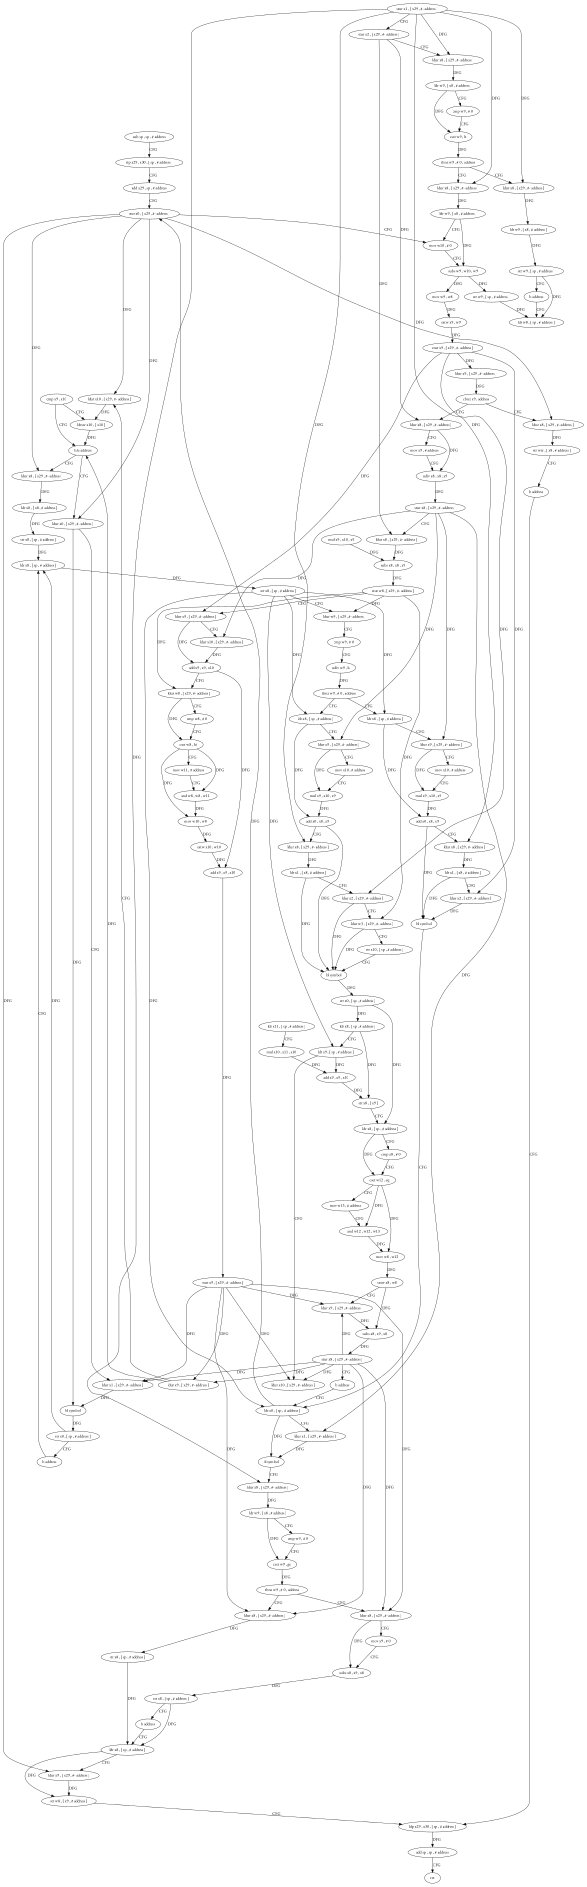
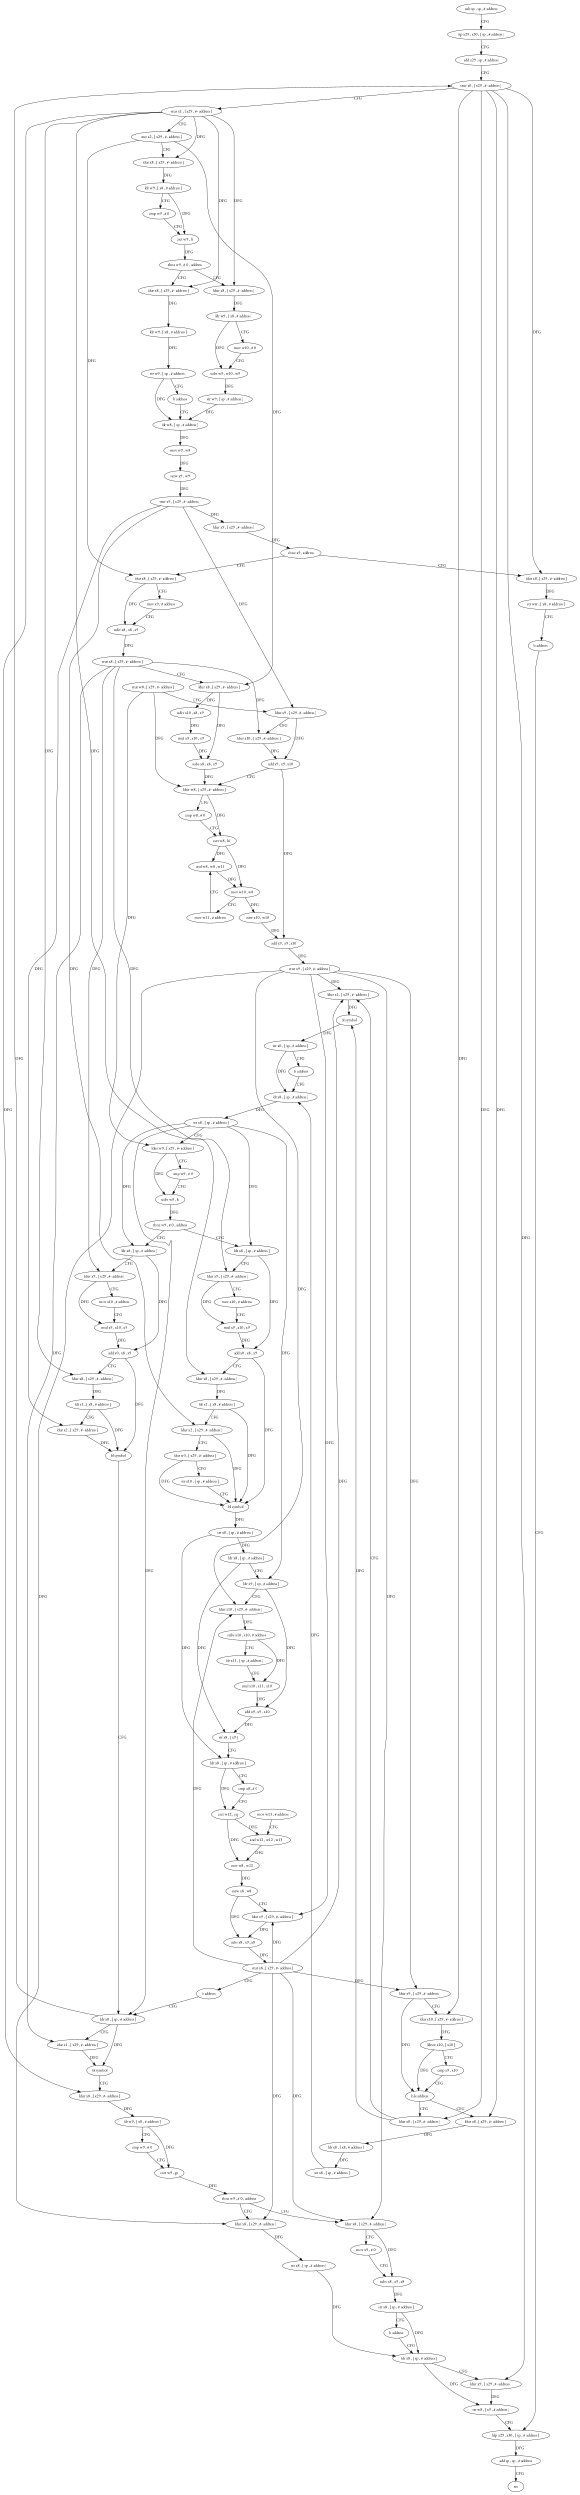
  digraph {
    fontname="EB Garamond"
    node [fontname="EB Garamond"]
    edge [fontname="EB Garamond"]
    n1 [label="sub sp , sp , # address"]
    n2 [label="stp x29 , x30 , [ sp , # address ]"]
    n3 [label="add x29 , sp , # address"]
    n4 [label="stur x0 , [ x29 , #- address ]"]
    n5 [label="stur x1 , [ x29 , #- address ]"]
    n6 [label="ldur x10 , [ x29 , #- address ]"]
    n7 [label="ldur x8 , [ x29 , #- address ]"]
    n8 [label="ldur x0 , [ x29 , #- address ]"]
    n9 [label="ldur x8 , [ x29 , #- address ]"]
    n10 [label="ldur x9 , [ x29 , #- address ]"]
    n11 [label="stur x2 , [ x29 , #- address ]"]
    n12 [label="ldur x8 , [ x29 , #- address ]"]
    n13 [label="ldur x8 , [ x29 , #- address ]"]
    n14 [label="ldur x8 , [ x29 , #- address ]"]
    n15 [label="ldur x8 , [ x29 , #- address ]"]
    n16 [label="ldur x8 , [ x29 , #- address ]"]
    n17 [label="ldur x8 , [ x29 , #- address ]"]
    n18 [label="ldrsw x10 , [ x10 ]"]
    n19 [label="ldr x8 , [ x8 , # address ]"]
    n20 [label="ldur x1 , [ x29 , #- address ]"]
    n21 [label="bl symbol"]
    n22 [label="str wzr , [ x8 , # address ]"]
    n23 [label="str w8 , [ x9 , # address ]"]
    n24 [label="ldur x8 , [ x29 , #- address ]"]
    n25 [label="ldur x8 , [ x29 , #- address ]"]
    n26 [label="ldr w9 , [ x8 , # address ]"]
    n27 [label="ldr w9 , [ x8 , # address ]"]
    n28 [label="ldr w9 , [ x8 , # address ]"]
    n29 [label="ldr x1 , [ x8 , # address ]"]
    n30 [label="ldr x1 , [ x8 , # address ]"]
    n31 [label="ldr w9 , [ x8 , # address ]"]
    n32 [label="mov x9 , # address"]
    n33 [label="udiv x8 , x8 , x9"]
+   n34 [label="udiv x10 , x8 , x9"]
    n35 [label="subs x8 , x8 , x9"]
    n36 [label="cmp w9 , # 0"]
    n37 [label="cset w9 , lt"]
    n38 [label="tbnz w9 , # 0 , address"]
    n39 [label="mov w10 , # 0"]
    n40 [label="subs w9 , w10 , w9"]
    n41 [label="str w9 , [ sp , # address ]"]
    n42 [label="str w9 , [ sp , # address ]"]
    n43 [label="ldr w8 , [ sp , # address ]"]
    n44 [label="mov w9 , w8"]
    n45 [label="sxtw x9 , w9"]
    n46 [label="b address"]
    n47 [label="stur x8 , [ x29 , #- address ]"]
    n48 [label="ldur x10 , [ x29 , #- address ]"]
    n49 [label="ldur x9 , [ x29 , #- address ]"]
    n50 [label="ldur x9 , [ x29 , #- address ]"]
    n51 [label="ldur x1 , [ x29 , #- address ]"]
    n52 [label="add x9 , x9 , x10"]
    n53 [label="mov x10 , # address"]
    n54 [label="mul x9 , x10 , x9"]
    n55 [label="mov x10 , # address"]
    n56 [label="mul x9 , x10 , x9"]
    n57 [label="bl symbol"]
    n58 [label="mul x9 , x10 , x9"]
    n59 [label="stur w8 , [ x29 , #- address ]"]
    n60 [label="ldur x9 , [ x29 , #- address ]"]
    n61 [label="ldur w8 , [ x29 , #- address ]"]
    n62 [label="ldur w3 , [ x29 , #- address ]"]
    n63 [label="ldur w9 , [ x29 , #- address ]"]
    n64 [label="cmp w8 , # 0"]
    n65 [label="cset w8 , hi"]
    n66 [label="bl symbol"]
    n67 [label="str x10 , [ sp , # address ]"]
    n68 [label="cmp w9 , # 0"]
    n69 [label="udiv w9 , ls"]
    n70 [label="add x9 , x9 , x10"]
    n71 [label="stur x9 , [ x29 , #- address ]"]
    n72 [label="mov w11 , # address"]
    n73 [label="and w8 , w8 , w11"]
    n74 [label="mov w10 , w8"]
    n75 [label="sxtw x10 , w10"]
    n76 [label="ldur x9 , [ x29 , #- address ]"]
    n77 [label="ldur x10 , [ x29 , #- address ]"]
    n78 [label="ldur x9 , [ x29 , #- address ]"]
    n79 [label="ldur x8 , [ x29 , #- address ]"]
    n80 [label="ldur x8 , [ x29 , #- address ]"]
    n81 [label="b.le address"]
+   n82 [label="subs x10 , x10 , # address"]
    n83 [label="subs x8 , x9 , x8"]
    n84 [label="str x8 , [ sp , # address ]"]
    n85 [label="mov x9 , # 0"]
    n86 [label="subs x8 , x9 , x8"]
    n87 [label="cmp x9 , x10"]
    n88 [label="str x8 , [ sp , # address ]"]
    n89 [label="str x0 , [ sp , # address ]"]
    n90 [label="b address"]
    n91 [label="ldp x29 , x30 , [ sp , # address ]"]
    n92 [label="add sp , sp , # address"]
    n93 [label=ret]
    n94 [label="stur x9 , [ x29 , #- address ]"]
    n95 [label="ldur x9 , [ x29 , #- address ]"]
    n96 [label="ldur x2 , [ x29 , #- address ]"]
    n97 [label="ldur x2 , [ x29 , #- address ]"]
    n98 [label="cbnz x9 , address"]
    n99 [label="bl symbol"]
    n100 [label="ldr x8 , [ sp , # address ]"]
    n101 [label="str x8 , [ sp , # address ]"]
    n102 [label="ldr x8 , [ sp , # address ]"]
    n103 [label="ldr x0 , [ sp , # address ]"]
    n104 [label="ldr x8 , [ sp , # address ]"]
    n105 [label="ldr x9 , [ sp , # address ]"]
    n106 [label="b address"]
    n107 [label="add x0 , x8 , x9"]
    n108 [label="add x0 , x8 , x9"]
    n109 [label="str x0 , [ sp , # address ]"]
    n110 [label="ldr x8 , [ sp , # address ]"]
    n111 [label="ldr x8 , [ sp , # address ]"]
    n112 [label="str x8 , [ x9 ]"]
    n113 [label="cmp x8 , # 0"]
    n114 [label="cset w12 , eq"]
    n115 [label="add x9 , x9 , x10"]
    n116 [label="ldr x11 , [ sp , # address ]"]
    n117 [label="mul x10 , x11 , x10"]
    n118 [label="mov w13 , # address"]
    n119 [label="and w12 , w12 , w13"]
    n120 [label="mov w8 , w12"]
    n121 [label="sxtw x8 , w8"]
    n122 [label="stur x8 , [ x29 , #- address ]"]
    n123 [label="b address"]
    n124 [label="tbnz w9 , # 0 , address"]
    n125 [label="ldr x8 , [ sp , # address ]"]
    n126 [label="str x8 , [ sp , # address ]"]
    n127 [label="b address"]
    n128 [label="cmp w9 , # 0"]
    n129 [label="cset w9 , ge"]
    n130 [label="tbnz w9 , # 0 , address"]
    n1 -> n2 [label=CFG]
    n2 -> n3 [label=CFG]
    n3 -> n4 [label=CFG]
-   n4 -> n39 [label=CFG]
+   n4 -> n5 [label=CFG]
    n4 -> n6 [label=DFG]
    n4 -> n7 [label=DFG]
    n4 -> n8 [label=DFG]
    n4 -> n9 [label=DFG]
    n4 -> n10 [label=DFG]
    n5 -> n11 [label=CFG]
    n5 -> n12 [label=DFG]
    n5 -> n13 [label=DFG]
    n5 -> n14 [label=DFG]
    n5 -> n15 [label=DFG]
    n5 -> n16 [label=DFG]
    n5 -> n17 [label=DFG]
    n6 -> n18 [label=DFG]
    n7 -> n19 [label=DFG]
    n8 -> n20 [label=CFG]
    n8 -> n21 [label=DFG]
    n9 -> n22 [label=DFG]
    n10 -> n23 [label=DFG]
    n11 -> n12 [label=CFG]
    n11 -> n24 [label=DFG]
    n11 -> n25 [label=DFG]
    n12 -> n26 [label=DFG]
    n13 -> n27 [label=DFG]
    n14 -> n28 [label=DFG]
    n15 -> n29 [label=DFG]
    n16 -> n30 [label=DFG]
    n17 -> n31 [label=DFG]
    n18 -> n81 [label=DFG]
-   n87 -> n18 [label=CFG]
+   n18 -> n87 [label=CFG]
    n19 -> n88 [label=DFG]
    n20 -> n21 [label=DFG]
    n21 -> n89 [label=DFG]
    n22 -> n90 [label=CFG]
    n23 -> n91 [label=CFG]
    n24 -> n32 [label=CFG]
    n24 -> n33 [label=DFG]
+   n25 -> n34 [label=DFG]
    n25 -> n35 [label=DFG]
    n26 -> n36 [label=CFG]
    n26 -> n37 [label=DFG]
    n27 -> n39 [label=CFG]
    n27 -> n40 [label=DFG]
    n28 -> n41 [label=DFG]
    n29 -> n96 [label=CFG]
    n29 -> n99 [label=DFG]
    n30 -> n66 [label=DFG]
    n30 -> n97 [label=CFG]
    n31 -> n128 [label=CFG]
    n31 -> n129 [label=DFG]
    n32 -> n33 [label=CFG]
    n33 -> n47 [label=DFG]
-   n35 -> n59 [label=DFG]
+   n34 -> n58 [label=DFG]
+   n35 -> n61 [label=DFG]
    n36 -> n37 [label=CFG]
    n37 -> n38 [label=DFG]
    n38 -> n13 [label=CFG]
    n38 -> n14 [label=CFG]
    n39 -> n40 [label=CFG]
    n40 -> n42 [label=DFG]
    n41 -> n43 [label=DFG]
    n41 -> n46 [label=CFG]
    n42 -> n43 [label=DFG]
-   n40 -> n44 [label=DFG]
+   n43 -> n44 [label=DFG]
    n44 -> n45 [label=DFG]
    n45 -> n94 [label=DFG]
    n46 -> n43 [label=CFG]
    n47 -> n25 [label=CFG]
    n47 -> n48 [label=DFG]
    n47 -> n49 [label=DFG]
    n47 -> n50 [label=DFG]
    n47 -> n51 [label=DFG]
    n48 -> n52 [label=DFG]
    n49 -> n53 [label=CFG]
    n49 -> n54 [label=DFG]
    n50 -> n55 [label=CFG]
    n50 -> n56 [label=DFG]
    n51 -> n57 [label=DFG]
    n52 -> n61 [label=CFG]
    n52 -> n70 [label=DFG]
    n53 -> n54 [label=CFG]
    n54 -> n107 [label=DFG]
    n55 -> n56 [label=CFG]
    n56 -> n108 [label=DFG]
    n57 -> n17 [label=CFG]
    n58 -> n35 [label=DFG]
    n59 -> n60 [label=CFG]
    n59 -> n61 [label=DFG]
-   n59 -> n62 [label=DFG]
    n59 -> n63 [label=DFG]
    n60 -> n48 [label=CFG]
    n60 -> n52 [label=DFG]
    n61 -> n64 [label=CFG]
    n61 -> n65 [label=DFG]
    n62 -> n66 [label=DFG]
    n62 -> n67 [label=CFG]
    n63 -> n68 [label=CFG]
+   n63 -> n69 [label=DFG]
    n64 -> n65 [label=CFG]
-   n65 -> n72 [label=CFG]
+   n74 -> n72 [label=CFG]
    n65 -> n73 [label=DFG]
    n65 -> n74 [label=DFG]
    n66 -> n109 [label=DFG]
    n67 -> n66 [label=CFG]
    n68 -> n69 [label=CFG]
    n69 -> n124 [label=DFG]
    n70 -> n71 [label=DFG]
    n71 -> n20 [label=DFG]
    n71 -> n76 [label=DFG]
    n71 -> n77 [label=DFG]
    n71 -> n78 [label=DFG]
    n71 -> n79 [label=DFG]
    n71 -> n80 [label=DFG]
    n72 -> n73 [label=CFG]
    n73 -> n74 [label=DFG]
    n74 -> n75 [label=DFG]
    n75 -> n70 [label=DFG]
    n76 -> n6 [label=CFG]
    n76 -> n81 [label=DFG]
+   n77 -> n82 [label=DFG]
    n78 -> n83 [label=DFG]
    n79 -> n84 [label=DFG]
    n80 -> n85 [label=CFG]
    n80 -> n86 [label=DFG]
    n81 -> n7 [label=CFG]
    n81 -> n8 [label=CFG]
+   n82 -> n116 [label=CFG]
+   n82 -> n117 [label=DFG]
    n83 -> n122 [label=DFG]
    n84 -> n125 [label=DFG]
    n85 -> n86 [label=CFG]
    n86 -> n126 [label=DFG]
    n87 -> n81 [label=CFG]
    n88 -> n100 [label=DFG]
    n89 -> n100 [label=DFG]
    n89 -> n106 [label=CFG]
    n90 -> n91 [label=CFG]
    n91 -> n92 [label=DFG]
    n92 -> n93 [label=CFG]
    n94 -> n60 [label=DFG]
    n94 -> n95 [label=DFG]
    n94 -> n96 [label=DFG]
    n94 -> n97 [label=DFG]
    n95 -> n98 [label=DFG]
    n96 -> n99 [label=DFG]
    n97 -> n62 [label=CFG]
    n97 -> n66 [label=DFG]
    n98 -> n9 [label=CFG]
    n98 -> n24 [label=CFG]
    n99 -> n103 [label=CFG]
    n100 -> n101 [label=DFG]
    n101 -> n63 [label=CFG]
    n101 -> n102 [label=DFG]
    n101 -> n103 [label=DFG]
    n101 -> n104 [label=DFG]
    n101 -> n105 [label=DFG]
    n102 -> n49 [label=CFG]
    n102 -> n107 [label=DFG]
    n103 -> n4 [label=DFG]
    n103 -> n51 [label=CFG]
    n103 -> n57 [label=DFG]
    n104 -> n50 [label=CFG]
    n104 -> n108 [label=DFG]
    n105 -> n77 [label=CFG]
    n105 -> n115 [label=DFG]
    n106 -> n100 [label=CFG]
    n107 -> n15 [label=CFG]
    n107 -> n99 [label=DFG]
    n108 -> n16 [label=CFG]
    n108 -> n66 [label=DFG]
    n109 -> n110 [label=DFG]
    n109 -> n111 [label=DFG]
    n110 -> n105 [label=CFG]
    n110 -> n112 [label=DFG]
    n111 -> n113 [label=CFG]
    n111 -> n114 [label=DFG]
    n112 -> n111 [label=CFG]
    n113 -> n114 [label=CFG]
-   n114 -> n118 [label=CFG]
    n114 -> n119 [label=DFG]
    n114 -> n120 [label=DFG]
    n115 -> n112 [label=DFG]
    n116 -> n117 [label=CFG]
    n117 -> n115 [label=DFG]
    n118 -> n119 [label=CFG]
    n119 -> n120 [label=DFG]
    n120 -> n121 [label=DFG]
    n121 -> n78 [label=CFG]
    n121 -> n83 [label=DFG]
    n122 -> n20 [label=DFG]
    n122 -> n76 [label=DFG]
    n122 -> n77 [label=DFG]
    n122 -> n78 [label=DFG]
    n122 -> n79 [label=DFG]
    n122 -> n80 [label=DFG]
    n122 -> n123 [label=CFG]
    n123 -> n103 [label=CFG]
    n124 -> n102 [label=CFG]
    n124 -> n104 [label=CFG]
    n125 -> n10 [label=CFG]
    n125 -> n23 [label=DFG]
    n126 -> n125 [label=DFG]
    n126 -> n127 [label=CFG]
    n127 -> n125 [label=CFG]
    n128 -> n129 [label=CFG]
    n129 -> n130 [label=DFG]
    n130 -> n79 [label=CFG]
    n130 -> n80 [label=CFG]
  }
